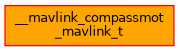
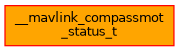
  digraph {
    rankdir=LR
-   n1 [color=red fillcolor=orange fontname=Helvetica fontsize=10 height=0.2 label="__mavlink_compassmot\l_mavlink_t" shape=record style=filled width=0.4]
+   n1 [color=red fillcolor=orange fontname=Helvetica fontsize=10 height=0.2 label="__mavlink_compassmot\l_status_t" shape=record style=filled width=0.4]
  }
